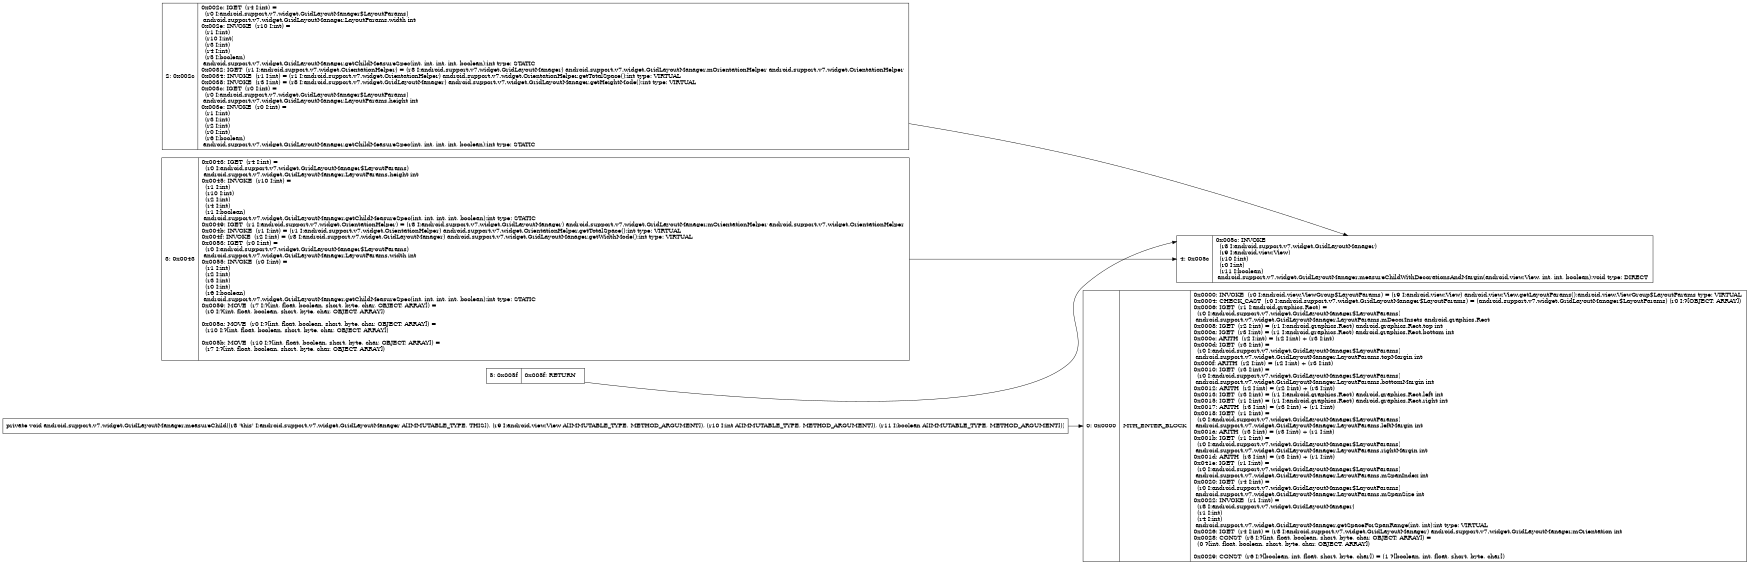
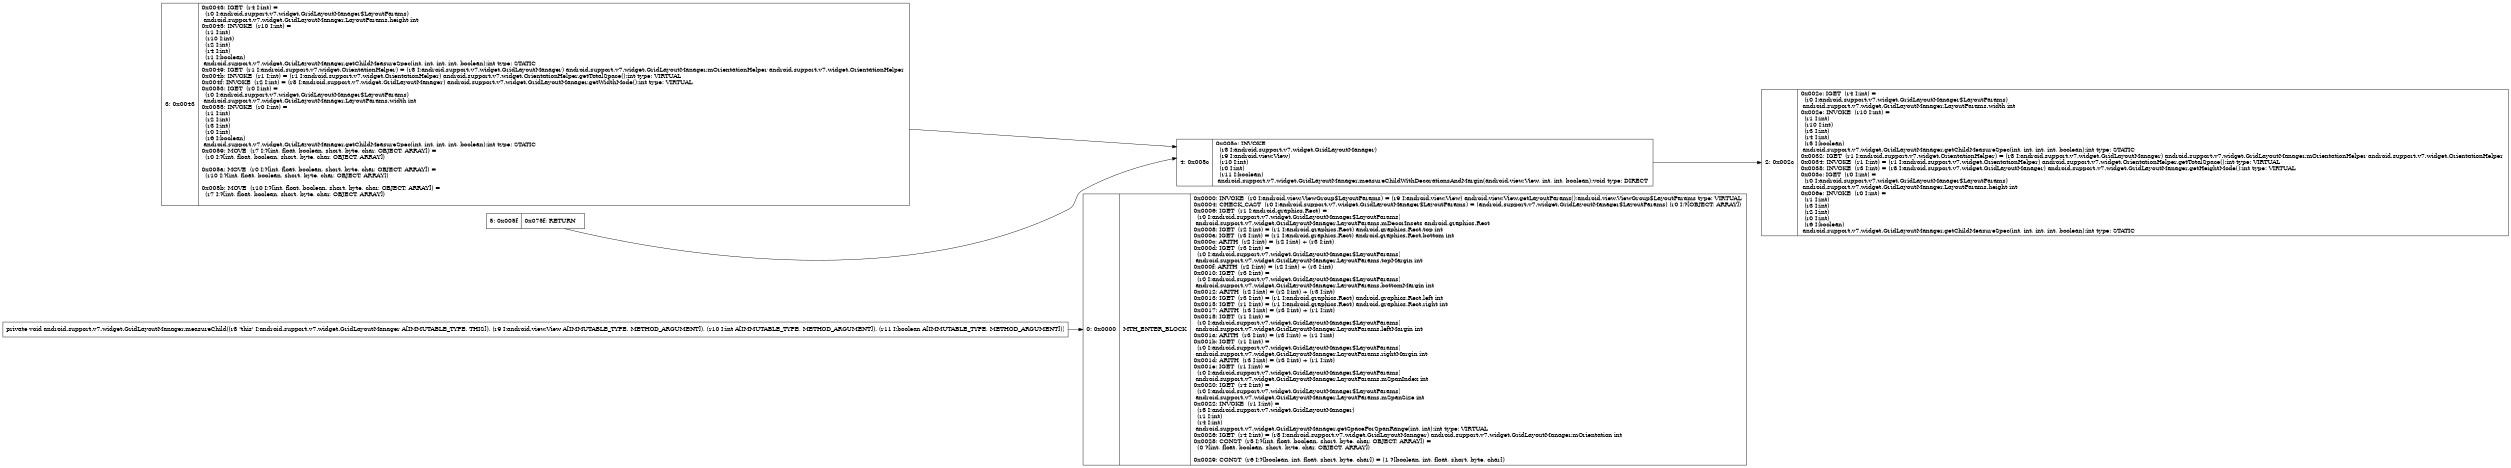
  digraph {
    rankdir=LR
    node [shape=record]
-   n1 [label="{0\:\ 0x0000|MTH_ENTER_BLOCK\l|0x0000: INVOKE  (r0 I:android.view.ViewGroup$LayoutParams) = (r9 I:android.view.View) android.view.View.getLayoutParams():android.view.ViewGroup$LayoutParams type: VIRTUAL \l0x0004: CHECK_CAST  (r0 I:android.support.v7.widget.GridLayoutManager$LayoutParams) = (android.support.v7.widget.GridLayoutManager$LayoutParams) (r0 I:?[OBJECT, ARRAY]) \l0x0006: IGET  (r1 I:android.graphics.Rect) = \l  (r0 I:android.support.v7.widget.GridLayoutManager$LayoutParams)\l android.support.v7.widget.GridLayoutManager.LayoutParams.mDecorInsets android.graphics.Rect \l0x0008: IGET  (r2 I:int) = (r1 I:android.graphics.Rect) android.graphics.Rect.top int \l0x000a: IGET  (r3 I:int) = (r1 I:android.graphics.Rect) android.graphics.Rect.bottom int \l0x000c: ARITH  (r2 I:int) = (r2 I:int) + (r3 I:int) \l0x000d: IGET  (r3 I:int) = \l  (r0 I:android.support.v7.widget.GridLayoutManager$LayoutParams)\l android.support.v7.widget.GridLayoutManager.LayoutParams.topMargin int \l0x000f: ARITH  (r2 I:int) = (r2 I:int) + (r3 I:int) \l0x0010: IGET  (r3 I:int) = \l  (r0 I:android.support.v7.widget.GridLayoutManager$LayoutParams)\l android.support.v7.widget.GridLayoutManager.LayoutParams.bottomMargin int \l0x0012: ARITH  (r2 I:int) = (r2 I:int) + (r3 I:int) \l0x0013: IGET  (r3 I:int) = (r1 I:android.graphics.Rect) android.graphics.Rect.left int \l0x0015: IGET  (r1 I:int) = (r1 I:android.graphics.Rect) android.graphics.Rect.right int \l0x0017: ARITH  (r3 I:int) = (r3 I:int) + (r1 I:int) \l0x0018: IGET  (r1 I:int) = \l  (r0 I:android.support.v7.widget.GridLayoutManager$LayoutParams)\l android.support.v7.widget.GridLayoutManager.LayoutParams.leftMargin int \l0x001a: ARITH  (r3 I:int) = (r3 I:int) + (r1 I:int) \l0x001b: IGET  (r1 I:int) = \l  (r0 I:android.support.v7.widget.GridLayoutManager$LayoutParams)\l android.support.v7.widget.GridLayoutManager.LayoutParams.rightMargin int \l0x001d: ARITH  (r3 I:int) = (r3 I:int) + (r1 I:int) \l0x041e: IGET  (r1 I:int) = \l  (r0 I:android.support.v7.widget.GridLayoutManager$LayoutParams)\l android.support.v7.widget.GridLayoutManager.LayoutParams.mSpanIndex int \l0x0020: IGET  (r4 I:int) = \l  (r0 I:android.support.v7.widget.GridLayoutManager$LayoutParams)\l android.support.v7.widget.GridLayoutManager.LayoutParams.mSpanSize int \l0x0022: INVOKE  (r1 I:int) = \l  (r8 I:android.support.v7.widget.GridLayoutManager)\l  (r1 I:int)\l  (r4 I:int)\l android.support.v7.widget.GridLayoutManager.getSpaceForSpanRange(int, int):int type: VIRTUAL \l0x0026: IGET  (r4 I:int) = (r8 I:android.support.v7.widget.GridLayoutManager) android.support.v7.widget.GridLayoutManager.mOrientation int \l0x0028: CONST  (r5 I:?[int, float, boolean, short, byte, char, OBJECT, ARRAY]) = \l  (0 ?[int, float, boolean, short, byte, char, OBJECT, ARRAY])\l \l0x0029: CONST  (r6 I:?[boolean, int, float, short, byte, char]) = (1 ?[boolean, int, float, short, byte, char]) \l}"]
-   n2 [label="{2\:\ 0x002c|0x002c: IGET  (r4 I:int) = \l  (r0 I:android.support.v7.widget.GridLayoutManager$LayoutParams)\l android.support.v7.widget.GridLayoutManager.LayoutParams.width int \l0x002e: INVOKE  (r10 I:int) = \l  (r1 I:int)\l  (r10 I:int)\l  (r3 I:int)\l  (r4 I:int)\l  (r5 I:boolean)\l android.support.v7.widget.GridLayoutManager.getChildMeasureSpec(int, int, int, int, boolean):int type: STATIC \l0x0032: IGET  (r1 I:android.support.v7.widget.OrientationHelper) = (r8 I:android.support.v7.widget.GridLayoutManager) android.support.v7.widget.GridLayoutManager.mOrientationHelper android.support.v7.widget.OrientationHelper \l0x0034: INVOKE  (r1 I:int) = (r1 I:android.support.v7.widget.OrientationHelper) android.support.v7.widget.OrientationHelper.getTotalSpace():int type: VIRTUAL \l0x0038: INVOKE  (r3 I:int) = (r8 I:android.support.v7.widget.GridLayoutManager) android.support.v7.widget.GridLayoutManager.getHeightMode():int type: VIRTUAL \l0x003c: IGET  (r0 I:int) = \l  (r0 I:android.support.v7.widget.GridLayoutManager$LayoutParams)\l android.support.v7.widget.GridLayoutManager.LayoutParams.height int \l0x003e: INVOKE  (r0 I:int) = \l  (r1 I:int)\l  (r3 I:int)\l  (r2 I:int)\l  (r0 I:int)\l  (r6 I:boolean)\l android.support.v7.widget.GridLayoutManager.getChildMeasureSpec(int, int, int, int, boolean):int type: STATIC \l}"]
+   n1 [label="{0\:\ 0x0000|MTH_ENTER_BLOCK\l|0x0000: INVOKE  (r0 I:android.view.ViewGroup$LayoutParams) = (r9 I:android.view.View) android.view.View.getLayoutParams():android.view.ViewGroup$LayoutParams type: VIRTUAL \l0x0004: CHECK_CAST  (r0 I:android.support.v7.widget.GridLayoutManager$LayoutParams) = (android.support.v7.widget.GridLayoutManager$LayoutParams) (r0 I:?[OBJECT, ARRAY]) \l0x0006: IGET  (r1 I:android.graphics.Rect) = \l  (r0 I:android.support.v7.widget.GridLayoutManager$LayoutParams)\l android.support.v7.widget.GridLayoutManager.LayoutParams.mDecorInsets android.graphics.Rect \l0x0008: IGET  (r2 I:int) = (r1 I:android.graphics.Rect) android.graphics.Rect.top int \l0x000a: IGET  (r3 I:int) = (r1 I:android.graphics.Rect) android.graphics.Rect.bottom int \l0x000c: ARITH  (r2 I:int) = (r2 I:int) + (r3 I:int) \l0x000d: IGET  (r3 I:int) = \l  (r0 I:android.support.v7.widget.GridLayoutManager$LayoutParams)\l android.support.v7.widget.GridLayoutManager.LayoutParams.topMargin int \l0x000f: ARITH  (r2 I:int) = (r2 I:int) + (r3 I:int) \l0x0010: IGET  (r3 I:int) = \l  (r0 I:android.support.v7.widget.GridLayoutManager$LayoutParams)\l android.support.v7.widget.GridLayoutManager.LayoutParams.bottomMargin int \l0x0012: ARITH  (r2 I:int) = (r2 I:int) + (r3 I:int) \l0x0013: IGET  (r3 I:int) = (r1 I:android.graphics.Rect) android.graphics.Rect.left int \l0x0015: IGET  (r1 I:int) = (r1 I:android.graphics.Rect) android.graphics.Rect.right int \l0x0017: ARITH  (r3 I:int) = (r3 I:int) + (r1 I:int) \l0x0018: IGET  (r1 I:int) = \l  (r0 I:android.support.v7.widget.GridLayoutManager$LayoutParams)\l android.support.v7.widget.GridLayoutManager.LayoutParams.leftMargin int \l0x001a: ARITH  (r3 I:int) = (r3 I:int) + (r1 I:int) \l0x001b: IGET  (r1 I:int) = \l  (r0 I:android.support.v7.widget.GridLayoutManager$LayoutParams)\l android.support.v7.widget.GridLayoutManager.LayoutParams.rightMargin int \l0x001d: ARITH  (r3 I:int) = (r3 I:int) + (r1 I:int) \l0x001e: IGET  (r1 I:int) = \l  (r0 I:android.support.v7.widget.GridLayoutManager$LayoutParams)\l android.support.v7.widget.GridLayoutManager.LayoutParams.mSpanIndex int \l0x0020: IGET  (r4 I:int) = \l  (r0 I:android.support.v7.widget.GridLayoutManager$LayoutParams)\l android.support.v7.widget.GridLayoutManager.LayoutParams.mSpanSize int \l0x0022: INVOKE  (r1 I:int) = \l  (r8 I:android.support.v7.widget.GridLayoutManager)\l  (r1 I:int)\l  (r4 I:int)\l android.support.v7.widget.GridLayoutManager.getSpaceForSpanRange(int, int):int type: VIRTUAL \l0x0026: IGET  (r4 I:int) = (r8 I:android.support.v7.widget.GridLayoutManager) android.support.v7.widget.GridLayoutManager.mOrientation int \l0x0028: CONST  (r5 I:?[int, float, boolean, short, byte, char, OBJECT, ARRAY]) = \l  (0 ?[int, float, boolean, short, byte, char, OBJECT, ARRAY])\l \l0x0029: CONST  (r6 I:?[boolean, int, float, short, byte, char]) = (1 ?[boolean, int, float, short, byte, char]) \l}"]
+   n2 [label="{2\:\ 0x002c|0x002c: IGET  (r4 I:int) = \l  (r0 I:android.support.v7.widget.GridLayoutManager$LayoutParams)\l android.support.v7.widget.GridLayoutManager.LayoutParams.width int \l0x002e: INVOKE  (r10 I:int) = \l  (r1 I:int)\l  (r10 I:int)\l  (r3 I:int)\l  (r4 I:int)\l  (r5 I:boolean)\l android.support.v7.widget.GridLayoutManager.getChildMeasureSpec(int, int, int, int, boolean):int type: STATIC \l0x0032: IGET  (r1 I:android.support.v7.widget.OrientationHelper) = (r8 I:android.support.v7.widget.GridLayoutManager) android.support.v7.widget.GridLayoutManager.mOrientationHelper android.support.v7.widget.OrientationHelper \l0x0034: INVOKE  (r1 I:int) = (r1 I:android.support.v7.widget.OrientationHelper) android.support.v7.widget.OrientationHelper.getTotalSpace():int type: VIRTUAL \l0x0038: INVOKE  (r3 I:int) = (r8 I:android.support.v7.widget.GridLayoutManager) android.support.v7.widget.GridLayoutManager.getHeightMode():int type: VIRTUAL \l0x003c: IGET  (r0 I:int) = \l  (r0 I:android.support.v7.widget.GridLayoutManager$LayoutParams)\l android.support.v7.widget.GridLayoutManager.LayoutParams.height int \l0x006e: INVOKE  (r0 I:int) = \l  (r1 I:int)\l  (r3 I:int)\l  (r2 I:int)\l  (r0 I:int)\l  (r6 I:boolean)\l android.support.v7.widget.GridLayoutManager.getChildMeasureSpec(int, int, int, int, boolean):int type: STATIC \l}"]
    n3 [label="{4\:\ 0x005c|0x005c: INVOKE  \l  (r8 I:android.support.v7.widget.GridLayoutManager)\l  (r9 I:android.view.View)\l  (r10 I:int)\l  (r0 I:int)\l  (r11 I:boolean)\l android.support.v7.widget.GridLayoutManager.measureChildWithDecorationsAndMargin(android.view.View, int, int, boolean):void type: DIRECT \l}"]
    n4 [label="{3\:\ 0x0043|0x0043: IGET  (r4 I:int) = \l  (r0 I:android.support.v7.widget.GridLayoutManager$LayoutParams)\l android.support.v7.widget.GridLayoutManager.LayoutParams.height int \l0x0045: INVOKE  (r10 I:int) = \l  (r1 I:int)\l  (r10 I:int)\l  (r2 I:int)\l  (r4 I:int)\l  (r1 I:boolean)\l android.support.v7.widget.GridLayoutManager.getChildMeasureSpec(int, int, int, int, boolean):int type: STATIC \l0x0049: IGET  (r1 I:android.support.v7.widget.OrientationHelper) = (r8 I:android.support.v7.widget.GridLayoutManager) android.support.v7.widget.GridLayoutManager.mOrientationHelper android.support.v7.widget.OrientationHelper \l0x004b: INVOKE  (r1 I:int) = (r1 I:android.support.v7.widget.OrientationHelper) android.support.v7.widget.OrientationHelper.getTotalSpace():int type: VIRTUAL \l0x004f: INVOKE  (r2 I:int) = (r8 I:android.support.v7.widget.GridLayoutManager) android.support.v7.widget.GridLayoutManager.getWidthMode():int type: VIRTUAL \l0x0053: IGET  (r0 I:int) = \l  (r0 I:android.support.v7.widget.GridLayoutManager$LayoutParams)\l android.support.v7.widget.GridLayoutManager.LayoutParams.width int \l0x0055: INVOKE  (r0 I:int) = \l  (r1 I:int)\l  (r2 I:int)\l  (r3 I:int)\l  (r0 I:int)\l  (r6 I:boolean)\l android.support.v7.widget.GridLayoutManager.getChildMeasureSpec(int, int, int, int, boolean):int type: STATIC \l0x0059: MOVE  (r7 I:?[int, float, boolean, short, byte, char, OBJECT, ARRAY]) = \l  (r0 I:?[int, float, boolean, short, byte, char, OBJECT, ARRAY])\l \l0x005a: MOVE  (r0 I:?[int, float, boolean, short, byte, char, OBJECT, ARRAY]) = \l  (r10 I:?[int, float, boolean, short, byte, char, OBJECT, ARRAY])\l \l0x005b: MOVE  (r10 I:?[int, float, boolean, short, byte, char, OBJECT, ARRAY]) = \l  (r7 I:?[int, float, boolean, short, byte, char, OBJECT, ARRAY])\l \l}"]
-   n5 [label="{5\:\ 0x005f|0x005f: RETURN   \l}"]
+   n5 [label="{5\:\ 0x005f|0x075f: RETURN   \l}"]
    n6 [label="{private void android.support.v7.widget.GridLayoutManager.measureChild((r8 'this' I:android.support.v7.widget.GridLayoutManager A[IMMUTABLE_TYPE, THIS]), (r9 I:android.view.View A[IMMUTABLE_TYPE, METHOD_ARGUMENT]), (r10 I:int A[IMMUTABLE_TYPE, METHOD_ARGUMENT]), (r11 I:boolean A[IMMUTABLE_TYPE, METHOD_ARGUMENT])) }"]
-   n2 -> n3
+   n3 -> n2
    n4 -> n3
    n5 -> n3
    n6 -> n1
  }
